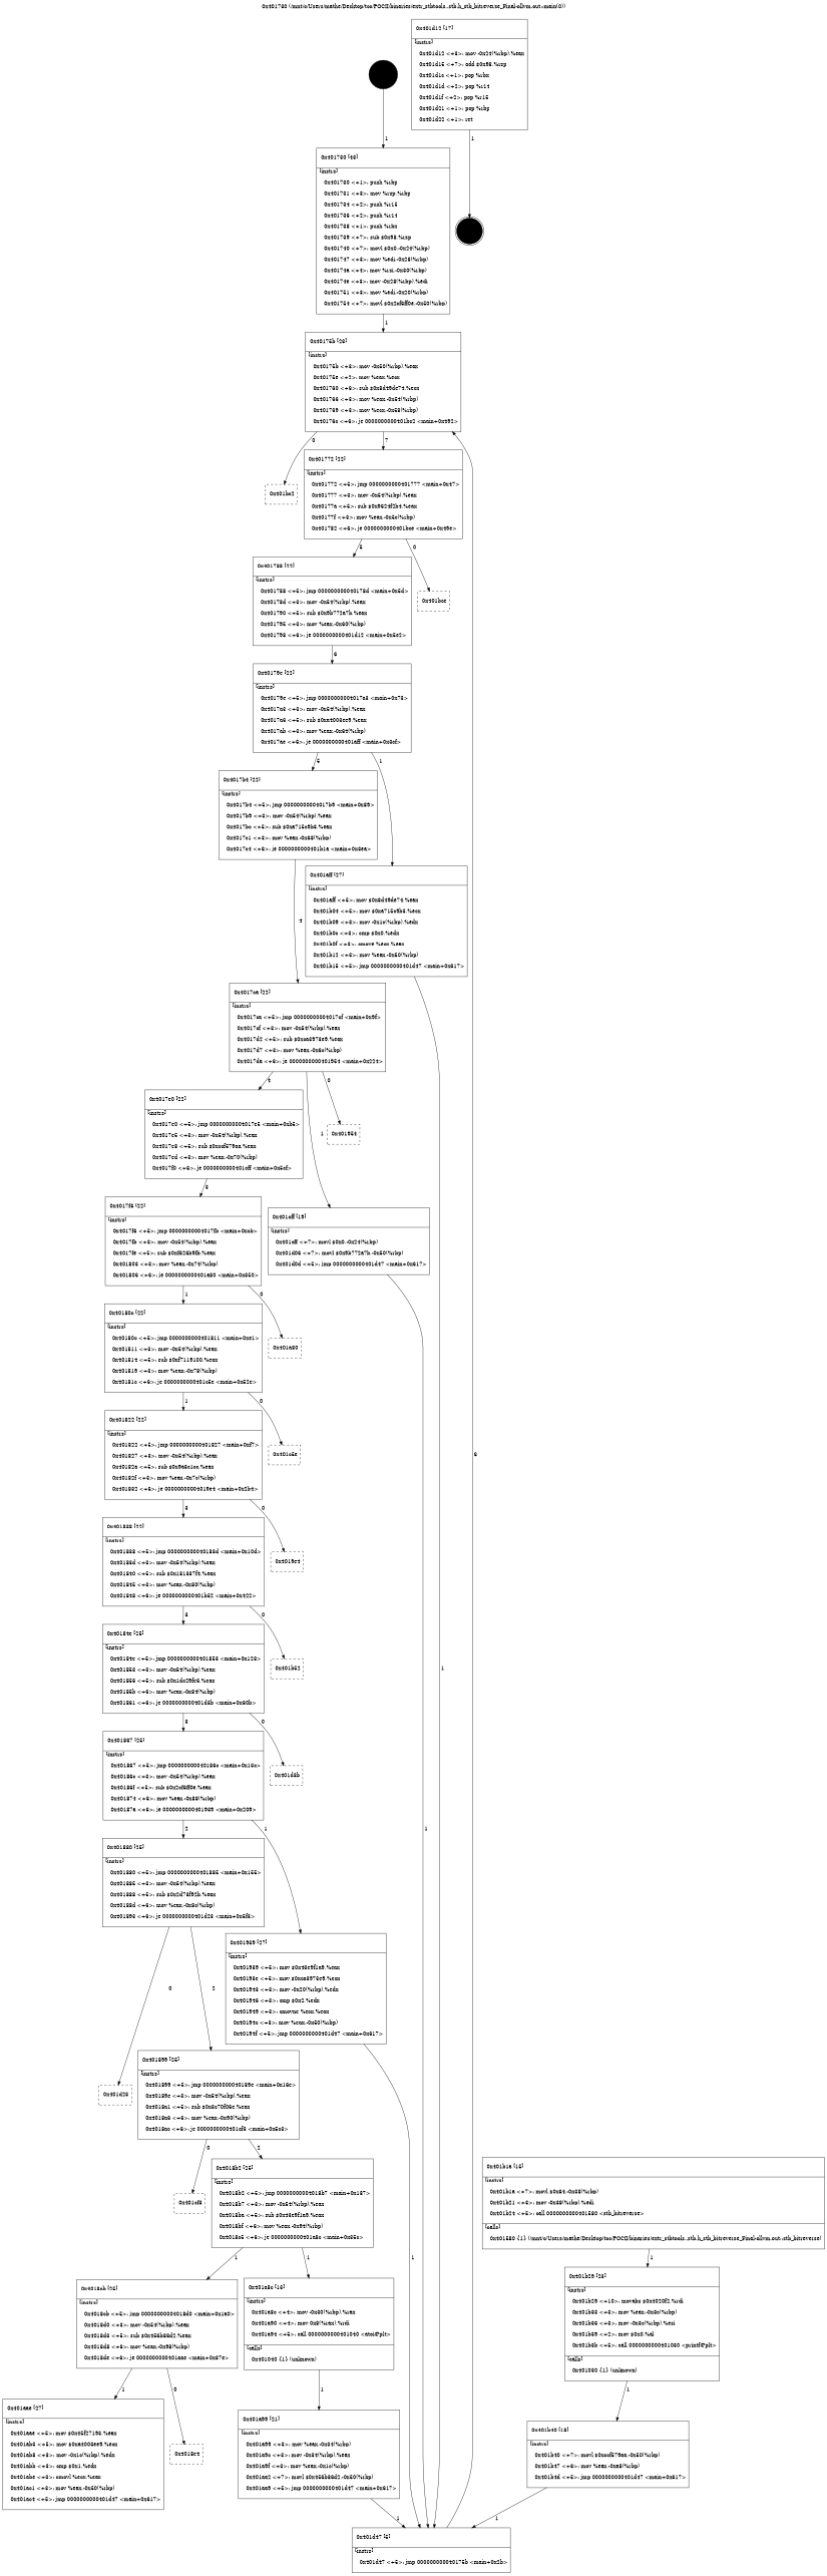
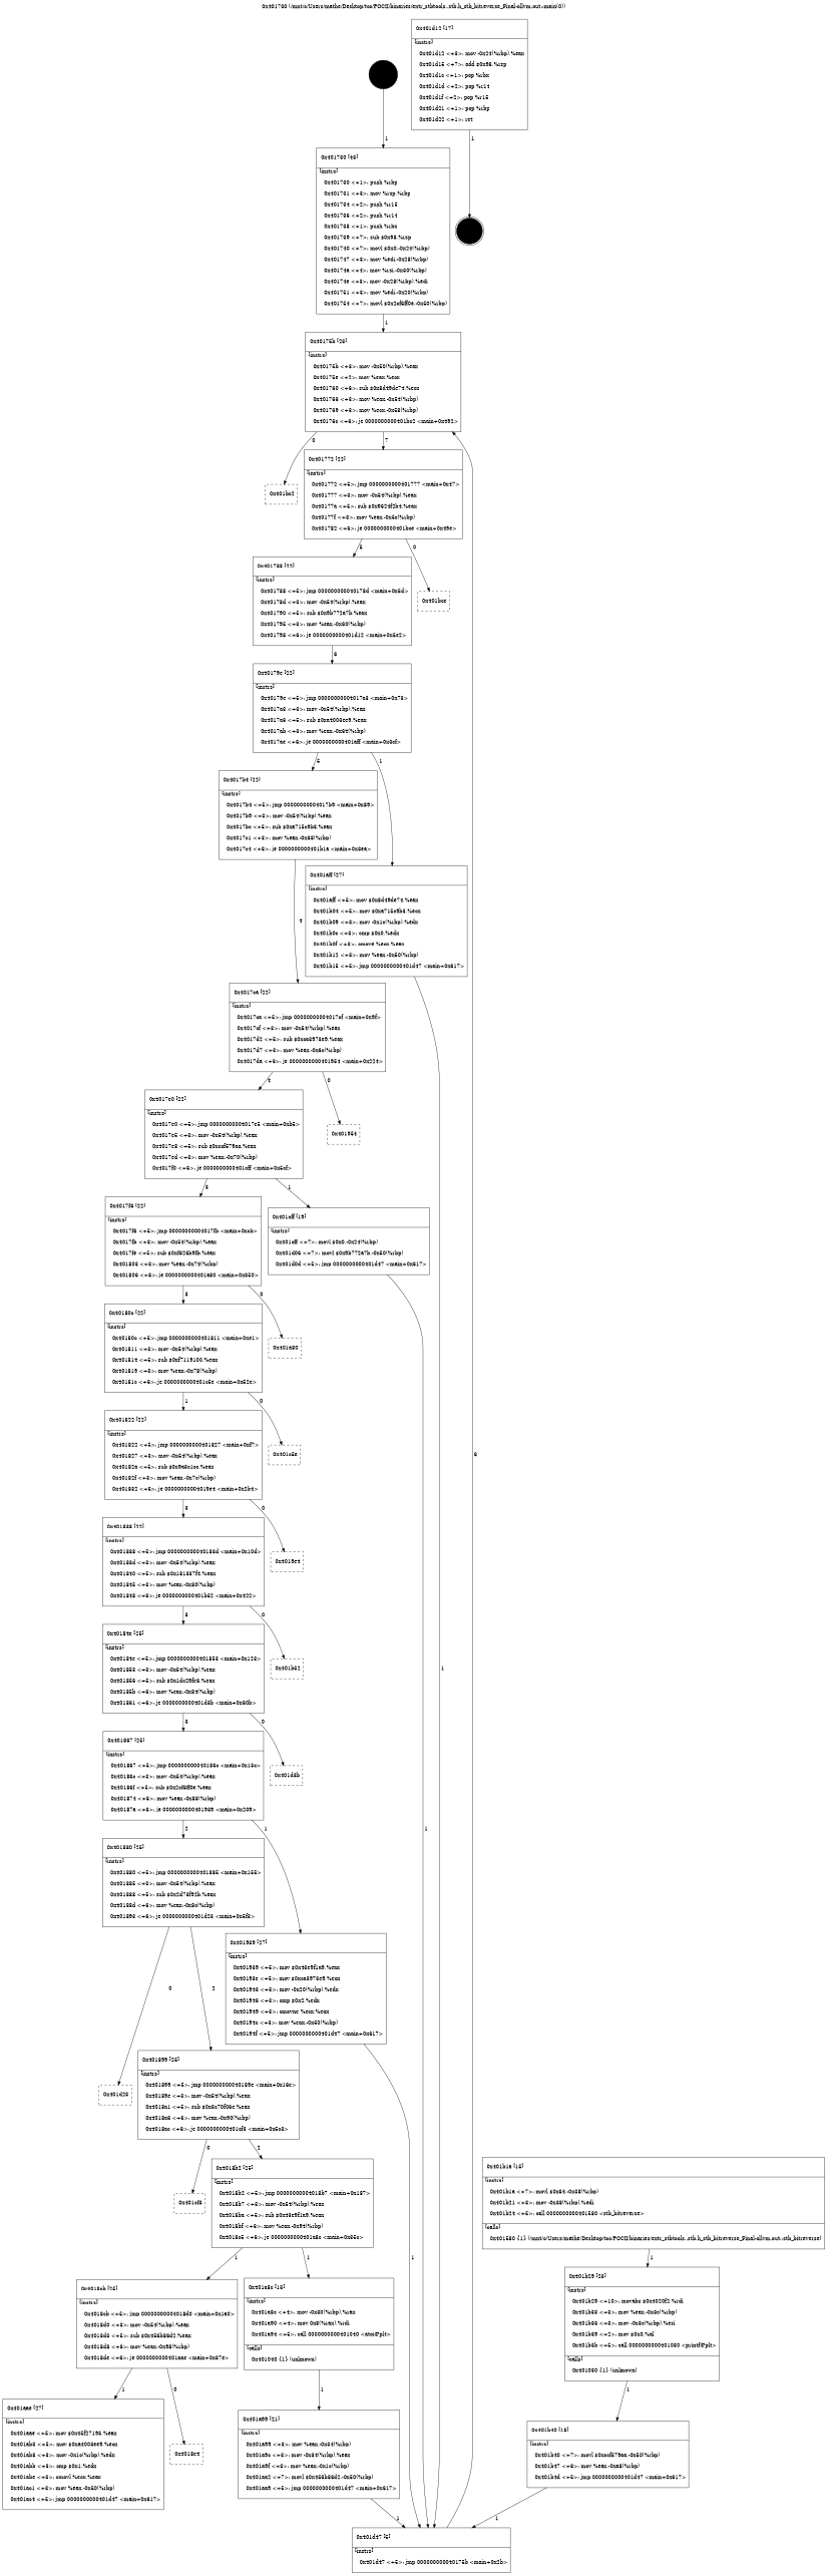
  digraph {
    label="0x401730 (/mnt/c/Users/mathe/Desktop/tcc/POCII/binaries/extr_stbtools..stb.h_stb_bitreverse_Final-ollvm.out::main(0))"
    labelloc=t
    node [shape=record]
    Entry [fillcolor=black height=0.3 shape=circle style=filled width=0.3]
    n2 [label="{\n     0x401730 [43]\l\n     | [instrs]\l\n     &nbsp;&nbsp;0x401730 \<+1\>: push %rbp\l\n     &nbsp;&nbsp;0x401731 \<+3\>: mov %rsp,%rbp\l\n     &nbsp;&nbsp;0x401734 \<+2\>: push %r15\l\n     &nbsp;&nbsp;0x401736 \<+2\>: push %r14\l\n     &nbsp;&nbsp;0x401738 \<+1\>: push %rbx\l\n     &nbsp;&nbsp;0x401739 \<+7\>: sub $0x98,%rsp\l\n     &nbsp;&nbsp;0x401740 \<+7\>: movl $0x0,-0x24(%rbp)\l\n     &nbsp;&nbsp;0x401747 \<+3\>: mov %edi,-0x28(%rbp)\l\n     &nbsp;&nbsp;0x40174a \<+4\>: mov %rsi,-0x30(%rbp)\l\n     &nbsp;&nbsp;0x40174e \<+3\>: mov -0x28(%rbp),%edi\l\n     &nbsp;&nbsp;0x401751 \<+3\>: mov %edi,-0x20(%rbp)\l\n     &nbsp;&nbsp;0x401754 \<+7\>: movl $0x2cf6ff0e,-0x50(%rbp)\l\n  }"]
    n3 [label="{\n     0x40175b [23]\l\n     | [instrs]\l\n     &nbsp;&nbsp;0x40175b \<+3\>: mov -0x50(%rbp),%eax\l\n     &nbsp;&nbsp;0x40175e \<+2\>: mov %eax,%ecx\l\n     &nbsp;&nbsp;0x401760 \<+6\>: sub $0x8d49de74,%ecx\l\n     &nbsp;&nbsp;0x401766 \<+3\>: mov %eax,-0x54(%rbp)\l\n     &nbsp;&nbsp;0x401769 \<+3\>: mov %ecx,-0x58(%rbp)\l\n     &nbsp;&nbsp;0x40176c \<+6\>: je 0000000000401bc2 \<main+0x492\>\l\n  }"]
    n4 [label="{\n     0x401bc2\l\n  }" style=dashed]
    n5 [label="{\n     0x401772 [22]\l\n     | [instrs]\l\n     &nbsp;&nbsp;0x401772 \<+5\>: jmp 0000000000401777 \<main+0x47\>\l\n     &nbsp;&nbsp;0x401777 \<+3\>: mov -0x54(%rbp),%eax\l\n     &nbsp;&nbsp;0x40177a \<+5\>: sub $0x9624f2b4,%eax\l\n     &nbsp;&nbsp;0x40177f \<+3\>: mov %eax,-0x5c(%rbp)\l\n     &nbsp;&nbsp;0x401782 \<+6\>: je 0000000000401bce \<main+0x49e\>\l\n  }"]
    n6 [label="{\n     0x401bce\l\n  }" style=dashed]
    n7 [label="{\n     0x401788 [22]\l\n     | [instrs]\l\n     &nbsp;&nbsp;0x401788 \<+5\>: jmp 000000000040178d \<main+0x5d\>\l\n     &nbsp;&nbsp;0x40178d \<+3\>: mov -0x54(%rbp),%eax\l\n     &nbsp;&nbsp;0x401790 \<+5\>: sub $0x9b772a7b,%eax\l\n     &nbsp;&nbsp;0x401795 \<+3\>: mov %eax,-0x60(%rbp)\l\n     &nbsp;&nbsp;0x401798 \<+6\>: je 0000000000401d12 \<main+0x5e2\>\l\n  }"]
    n8 [label="{\n     0x40179e [22]\l\n     | [instrs]\l\n     &nbsp;&nbsp;0x40179e \<+5\>: jmp 00000000004017a3 \<main+0x73\>\l\n     &nbsp;&nbsp;0x4017a3 \<+3\>: mov -0x54(%rbp),%eax\l\n     &nbsp;&nbsp;0x4017a6 \<+5\>: sub $0xa4003ee9,%eax\l\n     &nbsp;&nbsp;0x4017ab \<+3\>: mov %eax,-0x64(%rbp)\l\n     &nbsp;&nbsp;0x4017ae \<+6\>: je 0000000000401aff \<main+0x3cf\>\l\n  }"]
    Exit [fillcolor=black height=0.3 peripheries=2 shape=circle style=filled width=0.3]
    n10 [label="{\n     0x401d12 [17]\l\n     | [instrs]\l\n     &nbsp;&nbsp;0x401d12 \<+3\>: mov -0x24(%rbp),%eax\l\n     &nbsp;&nbsp;0x401d15 \<+7\>: add $0x98,%rsp\l\n     &nbsp;&nbsp;0x401d1c \<+1\>: pop %rbx\l\n     &nbsp;&nbsp;0x401d1d \<+2\>: pop %r14\l\n     &nbsp;&nbsp;0x401d1f \<+2\>: pop %r15\l\n     &nbsp;&nbsp;0x401d21 \<+1\>: pop %rbp\l\n     &nbsp;&nbsp;0x401d22 \<+1\>: ret\l\n  }"]
    n11 [label="{\n     0x401aff [27]\l\n     | [instrs]\l\n     &nbsp;&nbsp;0x401aff \<+5\>: mov $0x8d49de74,%eax\l\n     &nbsp;&nbsp;0x401b04 \<+5\>: mov $0xa715c9b3,%ecx\l\n     &nbsp;&nbsp;0x401b09 \<+3\>: mov -0x1c(%rbp),%edx\l\n     &nbsp;&nbsp;0x401b0c \<+3\>: cmp $0x0,%edx\l\n     &nbsp;&nbsp;0x401b0f \<+3\>: cmove %ecx,%eax\l\n     &nbsp;&nbsp;0x401b12 \<+3\>: mov %eax,-0x50(%rbp)\l\n     &nbsp;&nbsp;0x401b15 \<+5\>: jmp 0000000000401d47 \<main+0x617\>\l\n  }"]
    n12 [label="{\n     0x4017b4 [22]\l\n     | [instrs]\l\n     &nbsp;&nbsp;0x4017b4 \<+5\>: jmp 00000000004017b9 \<main+0x89\>\l\n     &nbsp;&nbsp;0x4017b9 \<+3\>: mov -0x54(%rbp),%eax\l\n     &nbsp;&nbsp;0x4017bc \<+5\>: sub $0xa715c9b3,%eax\l\n     &nbsp;&nbsp;0x4017c1 \<+3\>: mov %eax,-0x68(%rbp)\l\n     &nbsp;&nbsp;0x4017c4 \<+6\>: je 0000000000401b1a \<main+0x3ea\>\l\n  }"]
    n13 [label="{\n     0x401b40 [18]\l\n     | [instrs]\l\n     &nbsp;&nbsp;0x401b40 \<+7\>: movl $0xccf579aa,-0x50(%rbp)\l\n     &nbsp;&nbsp;0x401b47 \<+6\>: mov %eax,-0xa8(%rbp)\l\n     &nbsp;&nbsp;0x401b4d \<+5\>: jmp 0000000000401d47 \<main+0x617\>\l\n  }"]
    n14 [label="{\n     0x401d47 [5]\l\n     | [instrs]\l\n     &nbsp;&nbsp;0x401d47 \<+5\>: jmp 000000000040175b \<main+0x2b\>\l\n  }"]
    n15 [label="{\n     0x4017ca [22]\l\n     | [instrs]\l\n     &nbsp;&nbsp;0x4017ca \<+5\>: jmp 00000000004017cf \<main+0x9f\>\l\n     &nbsp;&nbsp;0x4017cf \<+3\>: mov -0x54(%rbp),%eax\l\n     &nbsp;&nbsp;0x4017d2 \<+5\>: sub $0xca3973e9,%eax\l\n     &nbsp;&nbsp;0x4017d7 \<+3\>: mov %eax,-0x6c(%rbp)\l\n     &nbsp;&nbsp;0x4017da \<+6\>: je 0000000000401954 \<main+0x224\>\l\n  }"]
    n16 [label="{\n     0x401b29 [23]\l\n     | [instrs]\l\n     &nbsp;&nbsp;0x401b29 \<+10\>: movabs $0x4020f2,%rdi\l\n     &nbsp;&nbsp;0x401b33 \<+3\>: mov %eax,-0x3c(%rbp)\l\n     &nbsp;&nbsp;0x401b36 \<+3\>: mov -0x3c(%rbp),%esi\l\n     &nbsp;&nbsp;0x401b39 \<+2\>: mov $0x0,%al\l\n     &nbsp;&nbsp;0x401b3b \<+5\>: call 0000000000401030 \<printf@plt\>\l\n     | [calls]\l\n     &nbsp;&nbsp;0x401030 \{1\} (unknown)\l\n  }"]
    n17 [label="{\n     0x401b1a [15]\l\n     | [instrs]\l\n     &nbsp;&nbsp;0x401b1a \<+7\>: movl $0x64,-0x38(%rbp)\l\n     &nbsp;&nbsp;0x401b21 \<+3\>: mov -0x38(%rbp),%edi\l\n     &nbsp;&nbsp;0x401b24 \<+5\>: call 0000000000401580 \<stb_bitreverse\>\l\n     | [calls]\l\n     &nbsp;&nbsp;0x401580 \{1\} (/mnt/c/Users/mathe/Desktop/tcc/POCII/binaries/extr_stbtools..stb.h_stb_bitreverse_Final-ollvm.out::stb_bitreverse)\l\n  }"]
    n18 [label="{\n     0x401954\l\n  }" style=dashed]
    n19 [label="{\n     0x4017e0 [22]\l\n     | [instrs]\l\n     &nbsp;&nbsp;0x4017e0 \<+5\>: jmp 00000000004017e5 \<main+0xb5\>\l\n     &nbsp;&nbsp;0x4017e5 \<+3\>: mov -0x54(%rbp),%eax\l\n     &nbsp;&nbsp;0x4017e8 \<+5\>: sub $0xccf579aa,%eax\l\n     &nbsp;&nbsp;0x4017ed \<+3\>: mov %eax,-0x70(%rbp)\l\n     &nbsp;&nbsp;0x4017f0 \<+6\>: je 0000000000401cff \<main+0x5cf\>\l\n  }"]
    n20 [label="{\n     0x4018e4\l\n  }" style=dashed]
    n21 [label="{\n     0x401cff [19]\l\n     | [instrs]\l\n     &nbsp;&nbsp;0x401cff \<+7\>: movl $0x0,-0x24(%rbp)\l\n     &nbsp;&nbsp;0x401d06 \<+7\>: movl $0x9b772a7b,-0x50(%rbp)\l\n     &nbsp;&nbsp;0x401d0d \<+5\>: jmp 0000000000401d47 \<main+0x617\>\l\n  }"]
    n22 [label="{\n     0x4017f6 [22]\l\n     | [instrs]\l\n     &nbsp;&nbsp;0x4017f6 \<+5\>: jmp 00000000004017fb \<main+0xcb\>\l\n     &nbsp;&nbsp;0x4017fb \<+3\>: mov -0x54(%rbp),%eax\l\n     &nbsp;&nbsp;0x4017fe \<+5\>: sub $0xf626b9fb,%eax\l\n     &nbsp;&nbsp;0x401803 \<+3\>: mov %eax,-0x74(%rbp)\l\n     &nbsp;&nbsp;0x401806 \<+6\>: je 0000000000401a80 \<main+0x350\>\l\n  }"]
    n23 [label="{\n     0x401aae [27]\l\n     | [instrs]\l\n     &nbsp;&nbsp;0x401aae \<+5\>: mov $0x45f27193,%eax\l\n     &nbsp;&nbsp;0x401ab3 \<+5\>: mov $0xa4003ee9,%ecx\l\n     &nbsp;&nbsp;0x401ab8 \<+3\>: mov -0x1c(%rbp),%edx\l\n     &nbsp;&nbsp;0x401abb \<+3\>: cmp $0x1,%edx\l\n     &nbsp;&nbsp;0x401abe \<+3\>: cmovl %ecx,%eax\l\n     &nbsp;&nbsp;0x401ac1 \<+3\>: mov %eax,-0x50(%rbp)\l\n     &nbsp;&nbsp;0x401ac4 \<+5\>: jmp 0000000000401d47 \<main+0x617\>\l\n  }"]
    n24 [label="{\n     0x401a80\l\n  }" style=dashed]
    n25 [label="{\n     0x40180c [22]\l\n     | [instrs]\l\n     &nbsp;&nbsp;0x40180c \<+5\>: jmp 0000000000401811 \<main+0xe1\>\l\n     &nbsp;&nbsp;0x401811 \<+3\>: mov -0x54(%rbp),%eax\l\n     &nbsp;&nbsp;0x401814 \<+5\>: sub $0xf7119100,%eax\l\n     &nbsp;&nbsp;0x401819 \<+3\>: mov %eax,-0x78(%rbp)\l\n     &nbsp;&nbsp;0x40181c \<+6\>: je 0000000000401c5e \<main+0x52e\>\l\n  }"]
    n26 [label="{\n     0x401a99 [21]\l\n     | [instrs]\l\n     &nbsp;&nbsp;0x401a99 \<+3\>: mov %eax,-0x34(%rbp)\l\n     &nbsp;&nbsp;0x401a9c \<+3\>: mov -0x34(%rbp),%eax\l\n     &nbsp;&nbsp;0x401a9f \<+3\>: mov %eax,-0x1c(%rbp)\l\n     &nbsp;&nbsp;0x401aa2 \<+7\>: movl $0x456b86d2,-0x50(%rbp)\l\n     &nbsp;&nbsp;0x401aa9 \<+5\>: jmp 0000000000401d47 \<main+0x617\>\l\n  }"]
    n27 [label="{\n     0x401c5e\l\n  }" style=dashed]
    n28 [label="{\n     0x401822 [22]\l\n     | [instrs]\l\n     &nbsp;&nbsp;0x401822 \<+5\>: jmp 0000000000401827 \<main+0xf7\>\l\n     &nbsp;&nbsp;0x401827 \<+3\>: mov -0x54(%rbp),%eax\l\n     &nbsp;&nbsp;0x40182a \<+5\>: sub $0x9a3c1cc,%eax\l\n     &nbsp;&nbsp;0x40182f \<+3\>: mov %eax,-0x7c(%rbp)\l\n     &nbsp;&nbsp;0x401832 \<+6\>: je 00000000004019e4 \<main+0x2b4\>\l\n  }"]
    n29 [label="{\n     0x4018cb [25]\l\n     | [instrs]\l\n     &nbsp;&nbsp;0x4018cb \<+5\>: jmp 00000000004018d0 \<main+0x1a0\>\l\n     &nbsp;&nbsp;0x4018d0 \<+3\>: mov -0x54(%rbp),%eax\l\n     &nbsp;&nbsp;0x4018d3 \<+5\>: sub $0x456b86d2,%eax\l\n     &nbsp;&nbsp;0x4018d8 \<+6\>: mov %eax,-0x98(%rbp)\l\n     &nbsp;&nbsp;0x4018de \<+6\>: je 0000000000401aae \<main+0x37e\>\l\n  }"]
    n30 [label="{\n     0x4019e4\l\n  }" style=dashed]
    n31 [label="{\n     0x401838 [22]\l\n     | [instrs]\l\n     &nbsp;&nbsp;0x401838 \<+5\>: jmp 000000000040183d \<main+0x10d\>\l\n     &nbsp;&nbsp;0x40183d \<+3\>: mov -0x54(%rbp),%eax\l\n     &nbsp;&nbsp;0x401840 \<+5\>: sub $0x181337f4,%eax\l\n     &nbsp;&nbsp;0x401845 \<+3\>: mov %eax,-0x80(%rbp)\l\n     &nbsp;&nbsp;0x401848 \<+6\>: je 0000000000401b52 \<main+0x422\>\l\n  }"]
    n32 [label="{\n     0x401a8c [13]\l\n     | [instrs]\l\n     &nbsp;&nbsp;0x401a8c \<+4\>: mov -0x30(%rbp),%rax\l\n     &nbsp;&nbsp;0x401a90 \<+4\>: mov 0x8(%rax),%rdi\l\n     &nbsp;&nbsp;0x401a94 \<+5\>: call 0000000000401040 \<atoi@plt\>\l\n     | [calls]\l\n     &nbsp;&nbsp;0x401040 \{1\} (unknown)\l\n  }"]
    n33 [label="{\n     0x401b52\l\n  }" style=dashed]
    n34 [label="{\n     0x40184e [25]\l\n     | [instrs]\l\n     &nbsp;&nbsp;0x40184e \<+5\>: jmp 0000000000401853 \<main+0x123\>\l\n     &nbsp;&nbsp;0x401853 \<+3\>: mov -0x54(%rbp),%eax\l\n     &nbsp;&nbsp;0x401856 \<+5\>: sub $0x1dc29fe6,%eax\l\n     &nbsp;&nbsp;0x40185b \<+6\>: mov %eax,-0x84(%rbp)\l\n     &nbsp;&nbsp;0x401861 \<+6\>: je 0000000000401d3b \<main+0x60b\>\l\n  }"]
    n35 [label="{\n     0x4018b2 [25]\l\n     | [instrs]\l\n     &nbsp;&nbsp;0x4018b2 \<+5\>: jmp 00000000004018b7 \<main+0x187\>\l\n     &nbsp;&nbsp;0x4018b7 \<+3\>: mov -0x54(%rbp),%eax\l\n     &nbsp;&nbsp;0x4018ba \<+5\>: sub $0x43e9f1a9,%eax\l\n     &nbsp;&nbsp;0x4018bf \<+6\>: mov %eax,-0x94(%rbp)\l\n     &nbsp;&nbsp;0x4018c5 \<+6\>: je 0000000000401a8c \<main+0x35c\>\l\n  }"]
    n36 [label="{\n     0x401d3b\l\n  }" style=dashed]
    n37 [label="{\n     0x401867 [25]\l\n     | [instrs]\l\n     &nbsp;&nbsp;0x401867 \<+5\>: jmp 000000000040186c \<main+0x13c\>\l\n     &nbsp;&nbsp;0x40186c \<+3\>: mov -0x54(%rbp),%eax\l\n     &nbsp;&nbsp;0x40186f \<+5\>: sub $0x2cf6ff0e,%eax\l\n     &nbsp;&nbsp;0x401874 \<+6\>: mov %eax,-0x88(%rbp)\l\n     &nbsp;&nbsp;0x40187a \<+6\>: je 0000000000401939 \<main+0x209\>\l\n  }"]
    n38 [label="{\n     0x401cf3\l\n  }" style=dashed]
    n39 [label="{\n     0x401939 [27]\l\n     | [instrs]\l\n     &nbsp;&nbsp;0x401939 \<+5\>: mov $0x43e9f1a9,%eax\l\n     &nbsp;&nbsp;0x40193e \<+5\>: mov $0xca3973e9,%ecx\l\n     &nbsp;&nbsp;0x401943 \<+3\>: mov -0x20(%rbp),%edx\l\n     &nbsp;&nbsp;0x401946 \<+3\>: cmp $0x2,%edx\l\n     &nbsp;&nbsp;0x401949 \<+3\>: cmovne %ecx,%eax\l\n     &nbsp;&nbsp;0x40194c \<+3\>: mov %eax,-0x50(%rbp)\l\n     &nbsp;&nbsp;0x40194f \<+5\>: jmp 0000000000401d47 \<main+0x617\>\l\n  }"]
    n40 [label="{\n     0x401880 [25]\l\n     | [instrs]\l\n     &nbsp;&nbsp;0x401880 \<+5\>: jmp 0000000000401885 \<main+0x155\>\l\n     &nbsp;&nbsp;0x401885 \<+3\>: mov -0x54(%rbp),%eax\l\n     &nbsp;&nbsp;0x401888 \<+5\>: sub $0x2d73f92b,%eax\l\n     &nbsp;&nbsp;0x40188d \<+6\>: mov %eax,-0x8c(%rbp)\l\n     &nbsp;&nbsp;0x401893 \<+6\>: je 0000000000401d23 \<main+0x5f3\>\l\n  }"]
    n41 [label="{\n     0x401899 [25]\l\n     | [instrs]\l\n     &nbsp;&nbsp;0x401899 \<+5\>: jmp 000000000040189e \<main+0x16e\>\l\n     &nbsp;&nbsp;0x40189e \<+3\>: mov -0x54(%rbp),%eax\l\n     &nbsp;&nbsp;0x4018a1 \<+5\>: sub $0x3c70f06e,%eax\l\n     &nbsp;&nbsp;0x4018a6 \<+6\>: mov %eax,-0x90(%rbp)\l\n     &nbsp;&nbsp;0x4018ac \<+6\>: je 0000000000401cf3 \<main+0x5c3\>\l\n  }"]
    n42 [label="{\n     0x401d23\l\n  }" style=dashed]
    Entry -> n2 [label=" 1"]
    n2 -> n3 [label=" 1"]
    n3 -> n4 [label=" 0"]
    n3 -> n5 [label=" 7"]
    n5 -> n6 [label=" 0"]
    n5 -> n7 [label=" 5"]
    n7 -> n8 [label=" 6"]
    n8 -> n11 [label=" 1"]
    n8 -> n12 [label=" 5"]
    n10 -> Exit [label=" 1"]
    n11 -> n14 [label=" 1"]
    n12 -> n15 [label=" 4"]
    n13 -> n14 [label=" 1"]
    n14 -> n3 [label=" 6"]
    n15 -> n18 [label=" 0"]
    n15 -> n19 [label=" 4"]
    n16 -> n13 [label=" 1"]
    n17 -> n16 [label=" 1"]
-   n15 -> n21 [label=" 1"]
+   n19 -> n21 [label=" 1"]
    n19 -> n22 [label=" 3"]
    n21 -> n14 [label=" 1"]
    n22 -> n24 [label=" 0"]
-   n22 -> n25 [label=" 1"]
+   n22 -> n25 [label=" 3"]
    n25 -> n27 [label=" 0"]
    n25 -> n28 [label=" 1"]
    n26 -> n14 [label=" 1"]
    n28 -> n30 [label=" 0"]
    n28 -> n31 [label=" 3"]
    n29 -> n20 [label=" 0"]
    n29 -> n23 [label=" 1"]
    n31 -> n33 [label=" 0"]
    n31 -> n34 [label=" 3"]
    n32 -> n26 [label=" 1"]
    n34 -> n36 [label=" 0"]
    n34 -> n37 [label=" 3"]
    n35 -> n29 [label=" 1"]
    n35 -> n32 [label=" 1"]
    n37 -> n39 [label=" 1"]
    n37 -> n40 [label=" 2"]
    n39 -> n14 [label=" 1"]
    n40 -> n41 [label=" 2"]
    n40 -> n42 [label=" 0"]
    n41 -> n35 [label=" 2"]
    n41 -> n38 [label=" 0"]
  }
